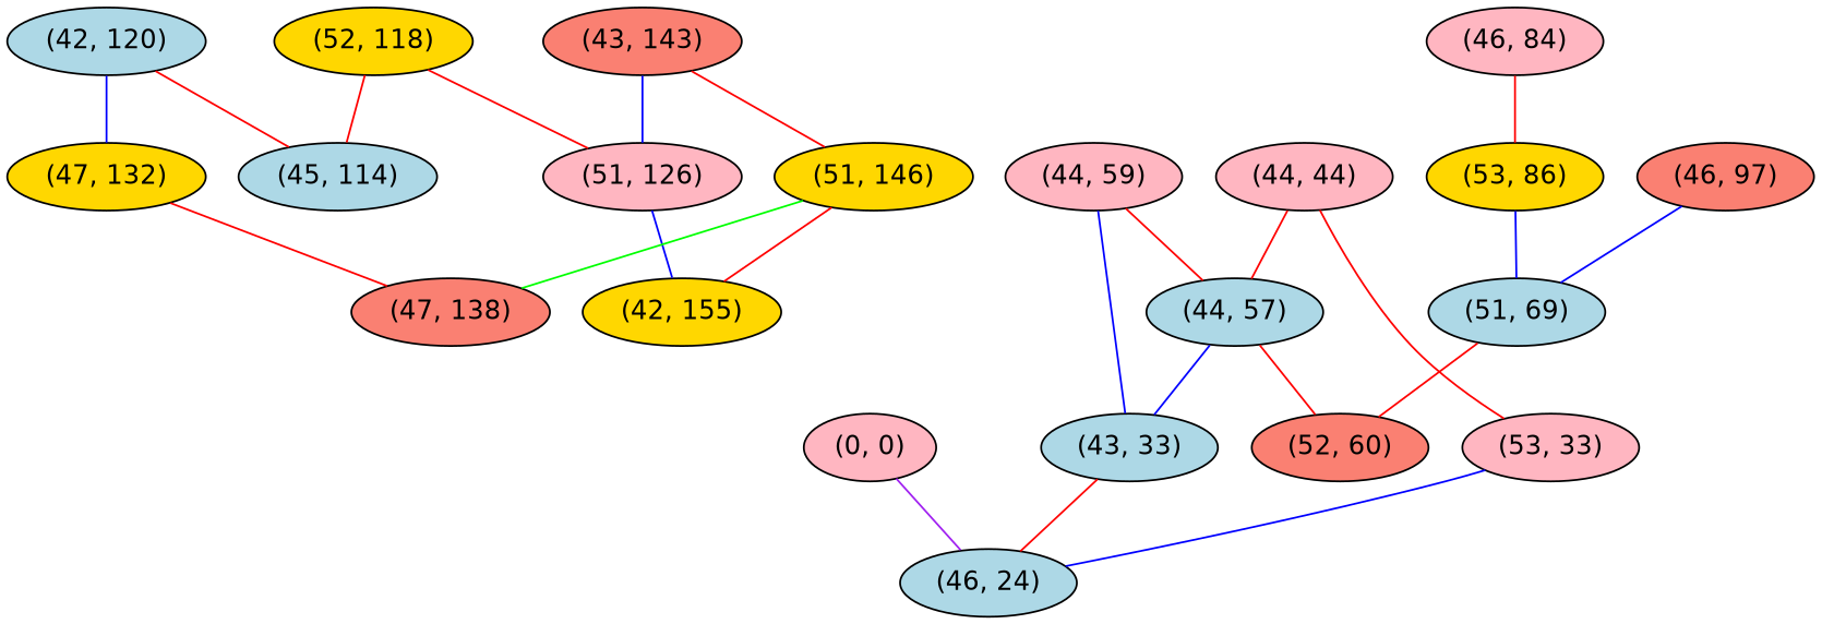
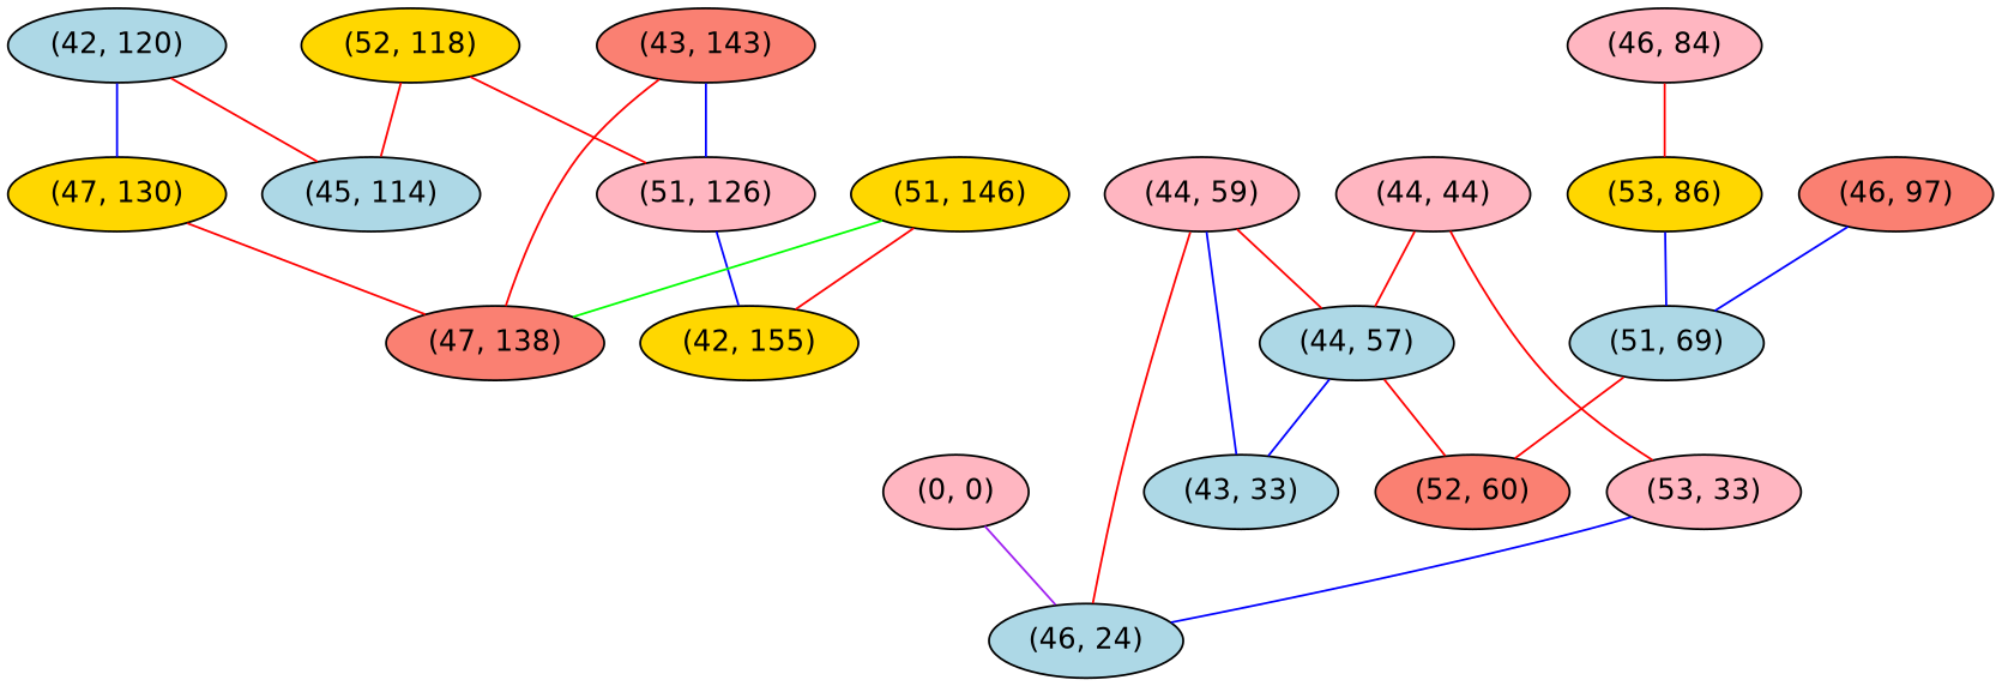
  graph {
    fontname="DejaVu Sans"
    node [fillcolor=lightblue fontname="DejaVu Sans" style=filled]
    edge [color=red fontname="DejaVu Sans" weight=1]
    "(52, 118)" [fillcolor=gold]
    "(45, 114)"
    "(51, 126)" [fillcolor=lightpink]
    "(42, 155)" [fillcolor=gold]
    "(44, 59)" [fillcolor=lightpink]
    "(43, 33)"
    "(44, 57)"
    "(46, 24)"
    "(52, 60)" [fillcolor=salmon]
    "(44, 44)" [fillcolor=lightpink]
    "(53, 33)" [fillcolor=lightpink]
    "(42, 120)"
-   "(47, 132)" [fillcolor=gold]
+   "(47, 132)" [fillcolor=gold label="(47, 130)"]
    "(47, 138)" [fillcolor=salmon]
    "(43, 143)" [fillcolor=salmon]
    "(46, 97)" [fillcolor=salmon]
    "(51, 69)"
    "(46, 84)" [fillcolor=lightpink]
    "(53, 86)" [fillcolor=gold]
    "(51, 146)" [fillcolor=gold]
    "(0, 0)" [fillcolor=lightpink]
    "(52, 118)" -- "(45, 114)"
    "(52, 118)" -- "(51, 126)"
    "(51, 126)" -- "(42, 155)" [color=blue weight=3]
    "(44, 59)" -- "(43, 33)" [color=blue weight=3]
    "(44, 59)" -- "(44, 57)"
-   "(43, 33)" -- "(46, 24)"
+   "(44, 59)" -- "(46, 24)"
    "(44, 57)" -- "(43, 33)" [color=blue weight=3]
    "(44, 57)" -- "(52, 60)"
    "(44, 44)" -- "(44, 57)"
    "(44, 44)" -- "(53, 33)"
    "(53, 33)" -- "(46, 24)" [color=blue weight=3]
    "(42, 120)" -- "(45, 114)"
    "(42, 120)" -- "(47, 132)" [color=blue weight=3]
    "(47, 132)" -- "(47, 138)"
    "(43, 143)" -- "(51, 126)" [color=blue weight=3]
-   "(43, 143)" -- "(51, 146)"
+   "(43, 143)" -- "(47, 138)"
    "(46, 97)" -- "(51, 69)" [color=blue weight=3]
    "(51, 69)" -- "(52, 60)"
    "(46, 84)" -- "(53, 86)"
    "(53, 86)" -- "(51, 69)" [color=blue weight=3]
    "(51, 146)" -- "(42, 155)"
    "(51, 146)" -- "(47, 138)" [color=green weight=2]
    "(0, 0)" -- "(46, 24)" [color=purple weight=4]
  }
